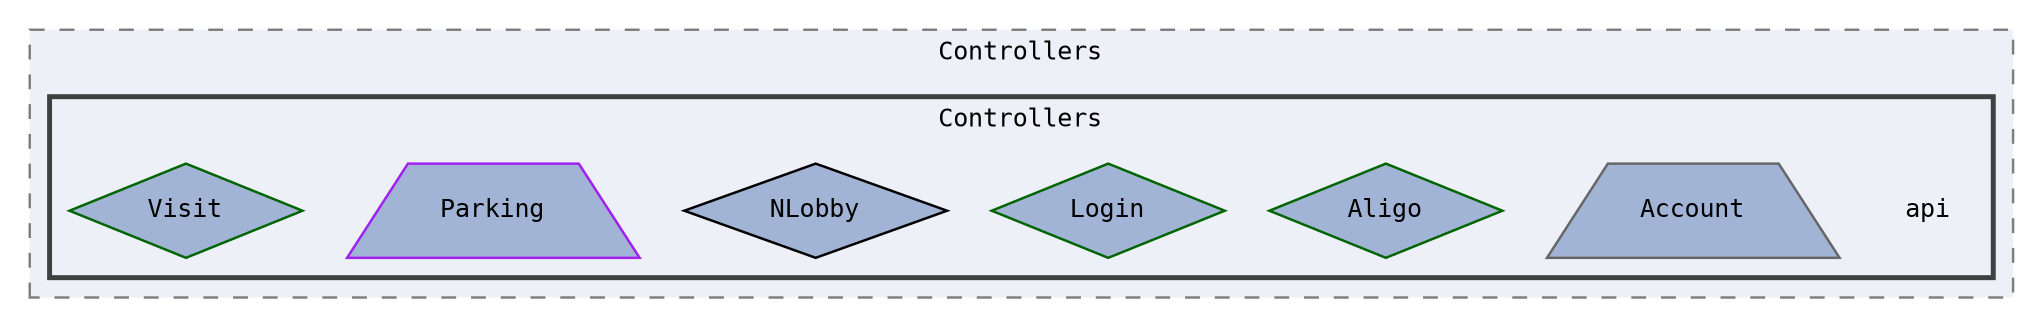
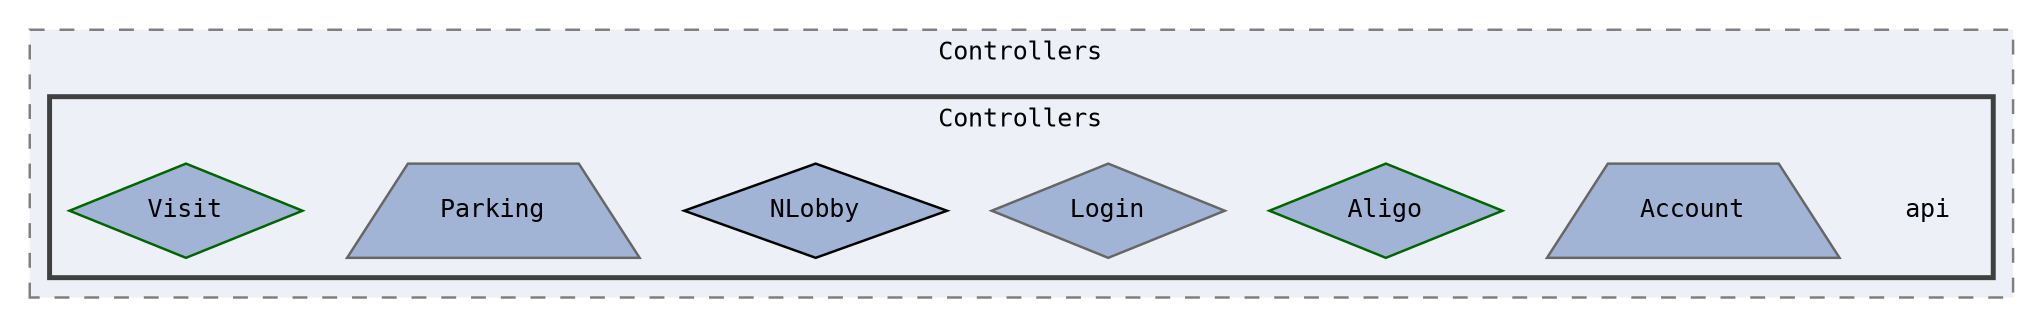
  digraph {
    compound=true
    fontname="DejaVu Sans Mono"
    node [fontname="DejaVu Sans Mono" fontsize=10 shape=diamond color=purple fillcolor="#a2b4d6" style=filled]
    n1 [height=0.2 label=api shape=plaintext width=0.4 fillcolor="" style=""]
    n2 [color=gray40 height=0.2 label=Account shape=trapezium width=0.4]
    n3 [color=darkgreen height=0.2 label=Aligo width=0.4]
-   n4 [color=darkgreen height=0.2 label=Login width=0.4]
+   n4 [color=gray40 height=0.2 label=Login width=0.4]
    n5 [color=black height=0.2 label=NLobby width=0.4]
-   n6 [height=0.2 label=Parking shape=trapezium width=0.4]
+   n6 [color=gray40 height=0.2 label=Parking shape=trapezium width=0.4]
    n7 [color=darkgreen height=0.2 label=Visit width=0.4]
    subgraph cluster_1 {
      bgcolor="#edf0f7"
      fontsize=10
      label=Controllers
      pencolor=grey50
      style="filled,dashed"
      subgraph cluster_2 {
        bgcolor="#edf0f7"
        fontsize=10
        pencolor=grey25
        style="filled,bold"
        n1
        n2
        n3
        n4
        n5
        n6
        n7
      }
    }
  }
